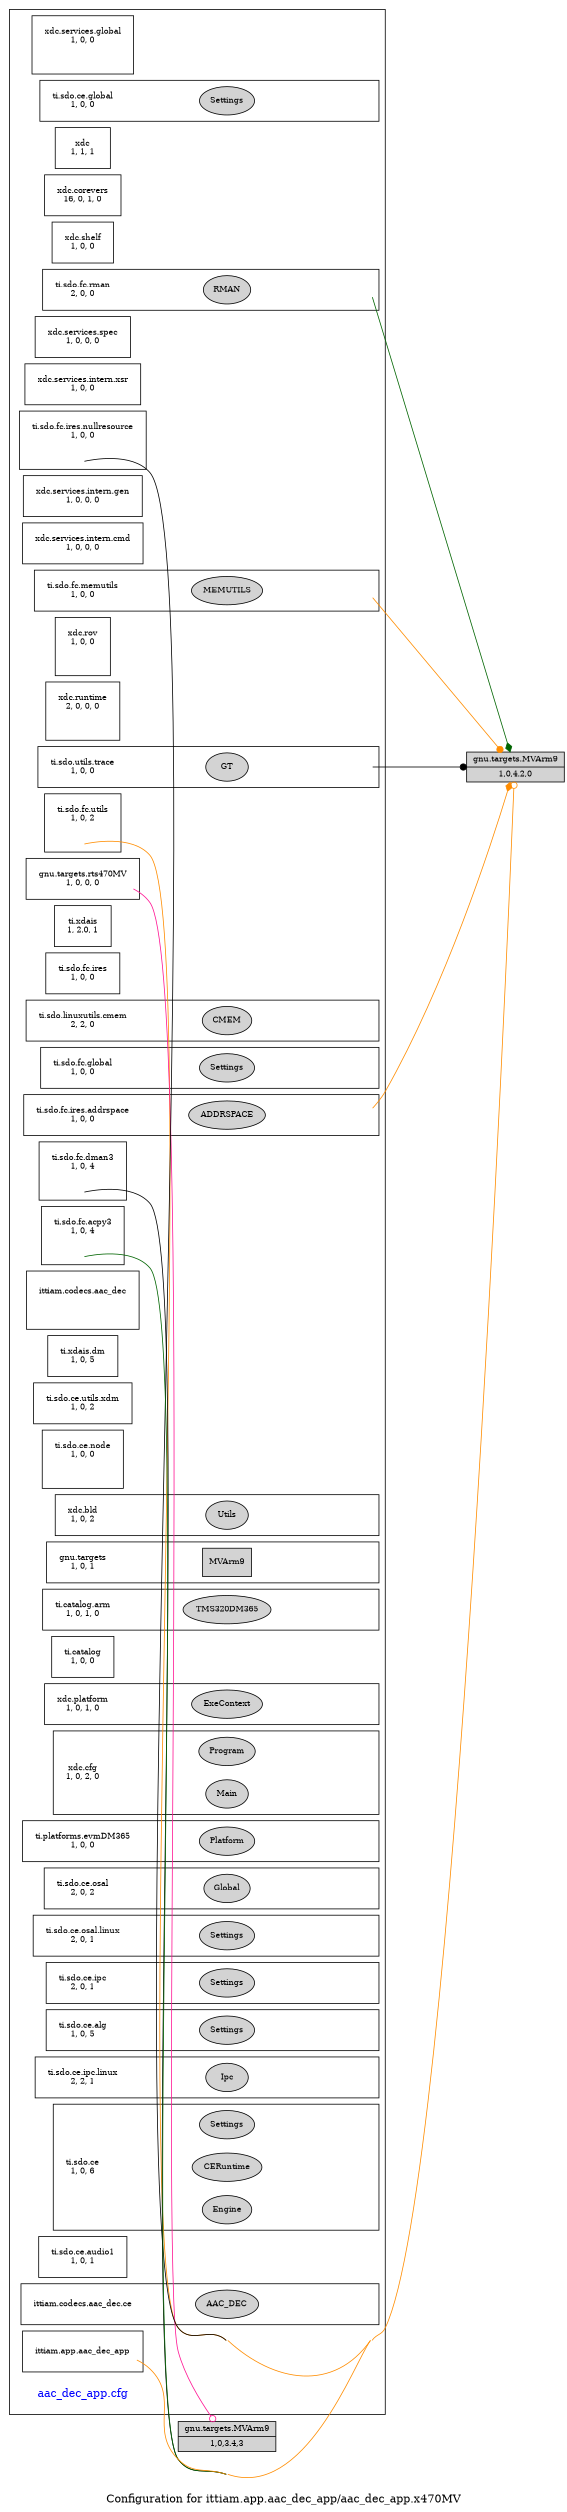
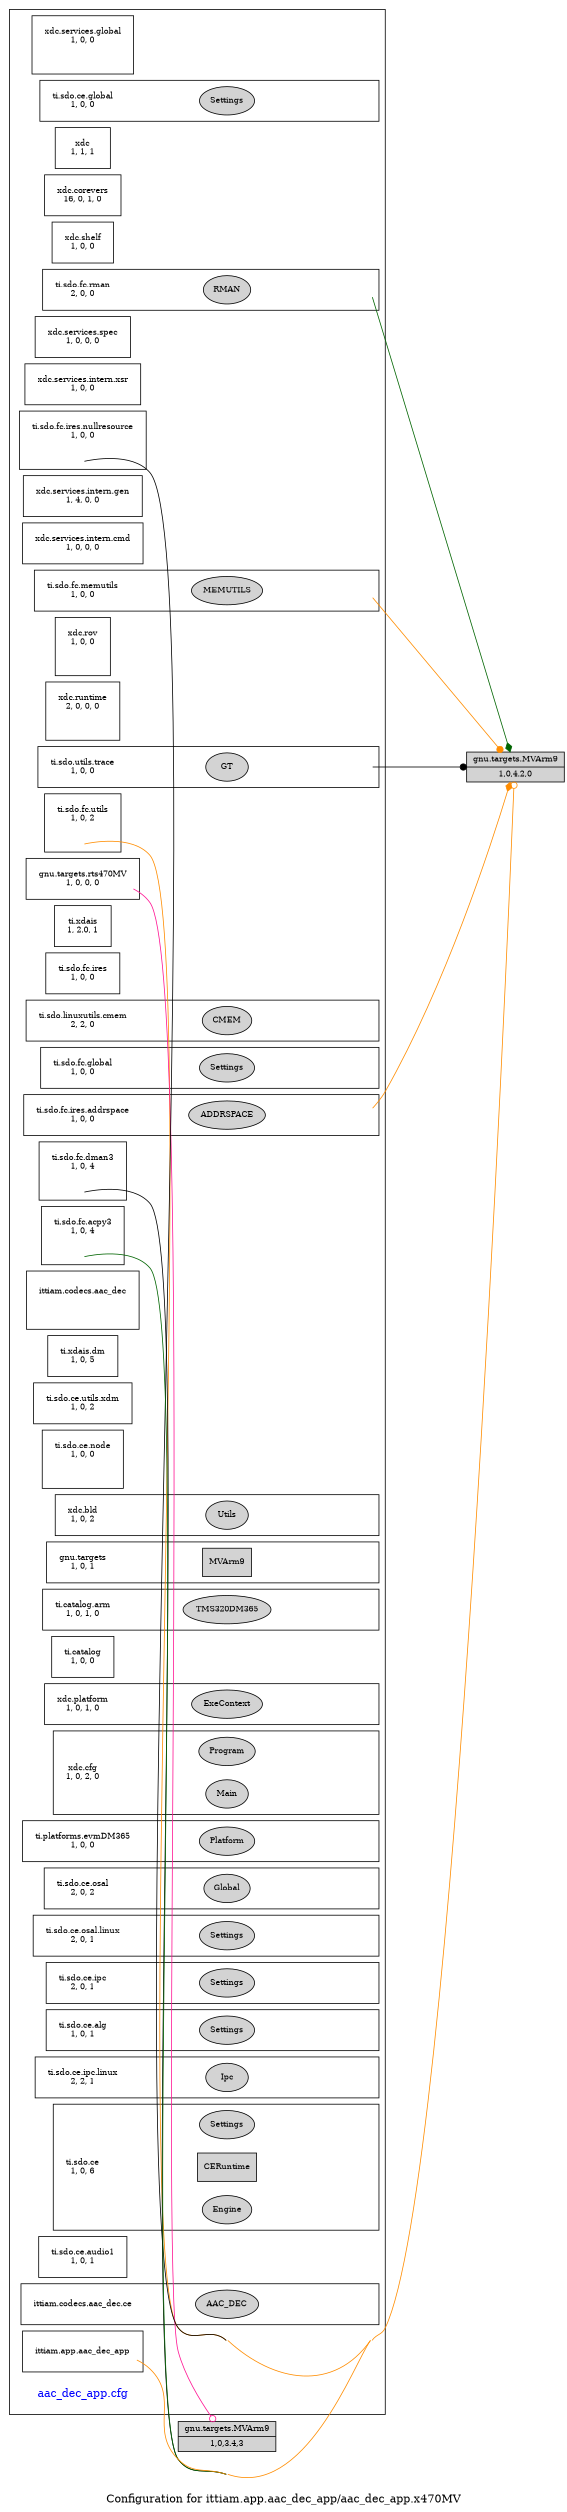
  digraph {
    compound=true
    concentrate=true
    label="\nConfiguration for ittiam.app.aac_dec_app/aac_dec_app.x470MV"
    rankdir=LR
    ranksep=".50 equally"
    node [font=Helvetica fontcolor=black fontsize=10 shape=box]
    edge [style=invis]
    n1 [color=white label="xdc.services.global\n1, 0, 0"]
    xdc_services_global__bot [shape=point style=invis]
    n3 [color=white label="xdc\n1, 1, 1"]
    n4 [color=white label="xdc.corevers\n16, 0, 1, 0"]
    n5 [color=white label="xdc.shelf\n1, 0, 0"]
    n6 [color=white label="xdc.services.spec\n1, 0, 0, 0"]
    n7 [color=white label="xdc.services.intern.xsr\n1, 0, 0"]
-   n8 [color=white label="xdc.services.intern.gen\n1, 0, 0, 0"]
+   n8 [color=white label="xdc.services.intern.gen\n1, 4, 0, 0"]
    n9 [color=white label="xdc.services.intern.cmd\n1, 0, 0, 0"]
    n10 [color=white label="xdc.rov\n1, 0, 0"]
    xdc_rov__bot [shape=point style=invis]
    n12 [color=white label="xdc.runtime\n2, 0, 0, 0"]
    xdc_runtime__bot [shape=point style=invis]
    n14 [color=white label="ti.sdo.fc.utils\n1, 0, 2"]
    ti_sdo_fc_utils__bot [shape=point style=invis]
    n16 [color=white label="gnu.targets.rts470MV\n1, 0, 0, 0"]
    n17 [color=white label="ti.xdais\n1, 2.0, 1"]
    n18 [color=white label="ti.sdo.fc.ires\n1, 0, 0"]
    n19 [color=white label="ti.sdo.fc.global\n1, 0, 0"]
    n20 [fillcolor=lightgray label=Settings style=filled shape=""]
    ti_sdo_fc_global__bot [shape=point style=invis]
    n22 [color=white label="ti.sdo.fc.ires.nullresource\n1, 0, 0"]
    ti_sdo_fc_ires_nullresource__bot [shape=point style=invis]
    n24 [color=white label="ti.sdo.fc.rman\n2, 0, 0"]
    n25 [fillcolor=lightgray label=RMAN style=filled shape=""]
    ti_sdo_fc_rman__bot [shape=point style=invis]
    n27 [color=white label="ti.sdo.ce.global\n1, 0, 0"]
    n28 [fillcolor=lightgray label=Settings style=filled shape=""]
    ti_sdo_ce_global__bot [shape=point style=invis]
    n30 [color=white label="ti.sdo.utils.trace\n1, 0, 0"]
    n31 [fillcolor=lightgray label=GT style=filled shape=""]
    ti_sdo_utils_trace__bot [shape=point style=invis]
    n33 [color=white label="ti.sdo.linuxutils.cmem\n2, 2, 0"]
    n34 [fillcolor=lightgray label=CMEM style=filled shape=""]
    ti_sdo_linuxutils_cmem__bot [shape=point style=invis]
    n36 [color=white label="ti.sdo.fc.memutils\n1, 0, 0"]
    n37 [fillcolor=lightgray label=MEMUTILS style=filled shape=""]
    ti_sdo_fc_memutils__bot [shape=point style=invis]
    n39 [color=white label="ti.sdo.fc.dman3\n1, 0, 4"]
    ti_sdo_fc_dman3__bot [shape=point style=invis]
    n41 [color=white label="ti.sdo.fc.acpy3\n1, 0, 4"]
    ti_sdo_fc_acpy3__bot [shape=point style=invis]
    n43 [color=white label="ti.sdo.fc.ires.addrspace\n1, 0, 0"]
    n44 [fillcolor=lightgray label=ADDRSPACE style=filled shape=""]
    ti_sdo_fc_ires_addrspace__bot [shape=point style=invis]
    n46 [color=white label="ittiam.codecs.aac_dec\n"]
    ittiam_codecs_aac_dec__bot [shape=point style=invis]
    n48 [color=white label="ti.xdais.dm\n1, 0, 5"]
    n49 [color=white label="ti.sdo.ce.utils.xdm\n1, 0, 2"]
    n50 [color=white label="ti.sdo.ce.node\n1, 0, 0"]
    ti_sdo_ce_node__bot [shape=point style=invis]
    n52 [color=white label="xdc.bld\n1, 0, 2"]
    n53 [fillcolor=lightgray label=Utils style=filled shape=""]
    xdc_bld__bot [shape=point style=invis]
    n55 [color=white label="gnu.targets\n1, 0, 1"]
    n56 [fillcolor=lightgray label=MVArm9 style=filled]
    gnu_targets__bot [shape=point style=invis]
    n58 [color=white label="ti.catalog.arm\n1, 0, 1, 0"]
    n59 [fillcolor=lightgray label=TMS320DM365 style=filled shape=""]
    ti_catalog_arm__bot [shape=point style=invis]
    n61 [color=white label="ti.catalog\n1, 0, 0"]
    n62 [color=white label="xdc.platform\n1, 0, 1, 0"]
    n63 [fillcolor=lightgray label=ExeContext style=filled shape=""]
    xdc_platform__bot [shape=point style=invis]
    n65 [color=white label="xdc.cfg\n1, 0, 2, 0"]
    n66 [fillcolor=lightgray label=Program style=filled shape=""]
    n67 [fillcolor=lightgray label=Main style=filled shape=""]
    xdc_cfg__bot [shape=point style=invis]
    n69 [color=white label="ti.platforms.evmDM365\n1, 0, 0"]
    n70 [fillcolor=lightgray label=Platform style=filled shape=""]
    ti_platforms_evmDM365__bot [shape=point style=invis]
    n72 [color=white label="ti.sdo.ce.osal\n2, 0, 2"]
    n73 [fillcolor=lightgray label=Global style=filled shape=""]
    ti_sdo_ce_osal__bot [shape=point style=invis]
    n75 [color=white label="ti.sdo.ce.osal.linux\n2, 0, 1"]
    n76 [fillcolor=lightgray label=Settings style=filled shape=""]
    ti_sdo_ce_osal_linux__bot [shape=point style=invis]
    n78 [color=white label="ti.sdo.ce.ipc\n2, 0, 1"]
    n79 [fillcolor=lightgray label=Settings style=filled shape=""]
    ti_sdo_ce_ipc__bot [shape=point style=invis]
-   n81 [color=white label="ti.sdo.ce.alg\n1, 0, 5"]
+   n81 [color=white label="ti.sdo.ce.alg\n1, 0, 1"]
    n82 [fillcolor=lightgray label=Settings style=filled shape=""]
    ti_sdo_ce_alg__bot [shape=point style=invis]
    n84 [color=white label="ti.sdo.ce.ipc.linux\n2, 2, 1"]
    n85 [fillcolor=lightgray label=Ipc style=filled shape=""]
    ti_sdo_ce_ipc_linux__bot [shape=point style=invis]
    n87 [color=white label="ti.sdo.ce\n1, 0, 6"]
    n88 [fillcolor=lightgray label=Engine style=filled shape=""]
-   n89 [fillcolor=lightgray label=CERuntime style=filled shape=""]
+   n89 [fillcolor=lightgray label=CERuntime style=filled]
    n90 [fillcolor=lightgray label=Settings style=filled shape=""]
    ti_sdo_ce__bot [shape=point style=invis]
    n92 [color=white label="ti.sdo.ce.audio1\n1, 0, 1"]
    n93 [color=white label="ittiam.codecs.aac_dec.ce\n"]
    n94 [fillcolor=lightgray label=AAC_DEC style=filled shape=""]
    ittiam_codecs_aac_dec_ce__bot [shape=point style=invis]
    n96 [color=white label="ittiam.app.aac_dec_app\n"]
    n97 [color=white fontcolor=blue fontsize=14 label="aac_dec_app.cfg" shape=""]
    n98 [fillcolor=lightgrey label="gnu.targets.MVArm9|1,0,3.4,3" shape=record style=filled]
    n99 [fillcolor=lightgrey label="gnu.targets.MVArm9|1,0,4.2,0" shape=record style=filled]
    subgraph cluster_1 {
      label=""
      n97
      subgraph cluster_2 {
        label=""
        n1
        xdc_services_global__bot
      }
      subgraph cluster_3 {
        label=""
        n27
        n28
        ti_sdo_ce_global__bot
      }
      subgraph cluster_4 {
        label=""
        n3
      }
      subgraph cluster_5 {
        label=""
        n4
      }
      subgraph cluster_6 {
        label=""
        n5
      }
      subgraph cluster_7 {
        label=""
        n24
        n25
        ti_sdo_fc_rman__bot
      }
      subgraph cluster_8 {
        label=""
        n6
      }
      subgraph cluster_9 {
        label=""
        n7
      }
      subgraph cluster_10 {
        label=""
        n22
        ti_sdo_fc_ires_nullresource__bot
      }
      subgraph cluster_11 {
        label=""
        n8
      }
      subgraph cluster_12 {
        label=""
        n9
      }
      subgraph cluster_13 {
        label=""
        n36
        n37
        ti_sdo_fc_memutils__bot
      }
      subgraph cluster_14 {
        label=""
        n10
        xdc_rov__bot
      }
      subgraph cluster_15 {
        label=""
        n12
        xdc_runtime__bot
      }
      subgraph cluster_16 {
        label=""
        n14
        ti_sdo_fc_utils__bot
      }
      subgraph cluster_17 {
        label=""
        n30
        n31
        ti_sdo_utils_trace__bot
      }
      subgraph cluster_18 {
        label=""
        n16
      }
      subgraph cluster_19 {
        label=""
        n17
      }
      subgraph cluster_20 {
        label=""
        n18
      }
      subgraph cluster_21 {
        label=""
        n33
        n34
        ti_sdo_linuxutils_cmem__bot
      }
      subgraph cluster_22 {
        label=""
        n19
        n20
        ti_sdo_fc_global__bot
      }
      subgraph cluster_23 {
        label=""
        n39
        ti_sdo_fc_dman3__bot
      }
      subgraph cluster_24 {
        label=""
        n41
        ti_sdo_fc_acpy3__bot
      }
      subgraph cluster_25 {
        label=""
        n43
        n44
        ti_sdo_fc_ires_addrspace__bot
      }
      subgraph cluster_26 {
        label=""
        n46
        ittiam_codecs_aac_dec__bot
      }
      subgraph cluster_27 {
        label=""
        n48
      }
      subgraph cluster_28 {
        label=""
        n49
      }
      subgraph cluster_29 {
        label=""
        n50
        ti_sdo_ce_node__bot
      }
      subgraph cluster_30 {
        label=""
        n52
        n53
        xdc_bld__bot
      }
      subgraph cluster_31 {
        label=""
        n55
        n56
        gnu_targets__bot
      }
      subgraph cluster_32 {
        label=""
        n58
        n59
        ti_catalog_arm__bot
      }
      subgraph cluster_33 {
        label=""
        n61
      }
      subgraph cluster_34 {
        label=""
        n62
        n63
        xdc_platform__bot
      }
      subgraph cluster_35 {
        label=""
        n65
        n66
        n67
        xdc_cfg__bot
      }
      subgraph cluster_36 {
        label=""
        n69
        n70
        ti_platforms_evmDM365__bot
      }
      subgraph cluster_37 {
        label=""
        n72
        n73
        ti_sdo_ce_osal__bot
      }
      subgraph cluster_38 {
        label=""
        n75
        n76
        ti_sdo_ce_osal_linux__bot
      }
      subgraph cluster_39 {
        label=""
        n78
        n79
        ti_sdo_ce_ipc__bot
      }
      subgraph cluster_40 {
        label=""
        n81
        n82
        ti_sdo_ce_alg__bot
      }
      subgraph cluster_41 {
        label=""
        n84
        n85
        ti_sdo_ce_ipc_linux__bot
      }
      subgraph cluster_42 {
        label=""
        n87
        n88
        n89
        n90
        ti_sdo_ce__bot
      }
      subgraph cluster_43 {
        label=""
        n92
      }
      subgraph cluster_44 {
        label=""
        n93
        n94
        ittiam_codecs_aac_dec_ce__bot
      }
      subgraph cluster_45 {
        label=""
        n96
      }
    }
    ti_sdo_fc_utils__bot -> n99 [arrowhead=diamond color=darkorange style=""]
    n16 -> n98 [arrowhead=odot color=deeppink style=""]
    n19 -> n20
    n20 -> ti_sdo_fc_global__bot
    ti_sdo_fc_ires_nullresource__bot -> n99 [arrowhead=odot color=black style=""]
    n24 -> n25
    n25 -> ti_sdo_fc_rman__bot
    ti_sdo_fc_rman__bot -> n99 [arrowhead=diamond color=darkgreen style=""]
    n27 -> n28
    n28 -> ti_sdo_ce_global__bot
    n30 -> n31
    n31 -> ti_sdo_utils_trace__bot
    ti_sdo_utils_trace__bot -> n99 [arrowhead=dot color=black style=""]
    n33 -> n34
    n34 -> ti_sdo_linuxutils_cmem__bot
    n36 -> n37
    n37 -> ti_sdo_fc_memutils__bot
    ti_sdo_fc_memutils__bot -> n99 [arrowhead=dot color=darkorange style=""]
    ti_sdo_fc_dman3__bot -> n99 [arrowhead=odot color=black style=""]
    ti_sdo_fc_acpy3__bot -> n99 [arrowhead=odot color=darkgreen style=""]
    n43 -> n44
    n44 -> ti_sdo_fc_ires_addrspace__bot
    ti_sdo_fc_ires_addrspace__bot -> n99 [arrowhead=diamond color=darkorange style=""]
    n52 -> n53
    n53 -> xdc_bld__bot
    n55 -> n56
    n56 -> gnu_targets__bot
    n58 -> n59
    n59 -> ti_catalog_arm__bot
    n62 -> n63
    n63 -> xdc_platform__bot
    n65 -> n66
    n65 -> n67
    n66 -> xdc_cfg__bot
    n67 -> xdc_cfg__bot
    n69 -> n70
    n70 -> ti_platforms_evmDM365__bot
    n72 -> n73
    n73 -> ti_sdo_ce_osal__bot
    n75 -> n76
    n76 -> ti_sdo_ce_osal_linux__bot
    n78 -> n79
    n79 -> ti_sdo_ce_ipc__bot
    n81 -> n82
    n82 -> ti_sdo_ce_alg__bot
    n84 -> n85
    n85 -> ti_sdo_ce_ipc_linux__bot
    n87 -> n88
    n87 -> n89
    n87 -> n90
    n88 -> ti_sdo_ce__bot
    n89 -> ti_sdo_ce__bot
    n90 -> ti_sdo_ce__bot
    n93 -> n94
    n94 -> ittiam_codecs_aac_dec_ce__bot
    n96 -> n99 [arrowhead=odot color=darkorange style=""]
  }
